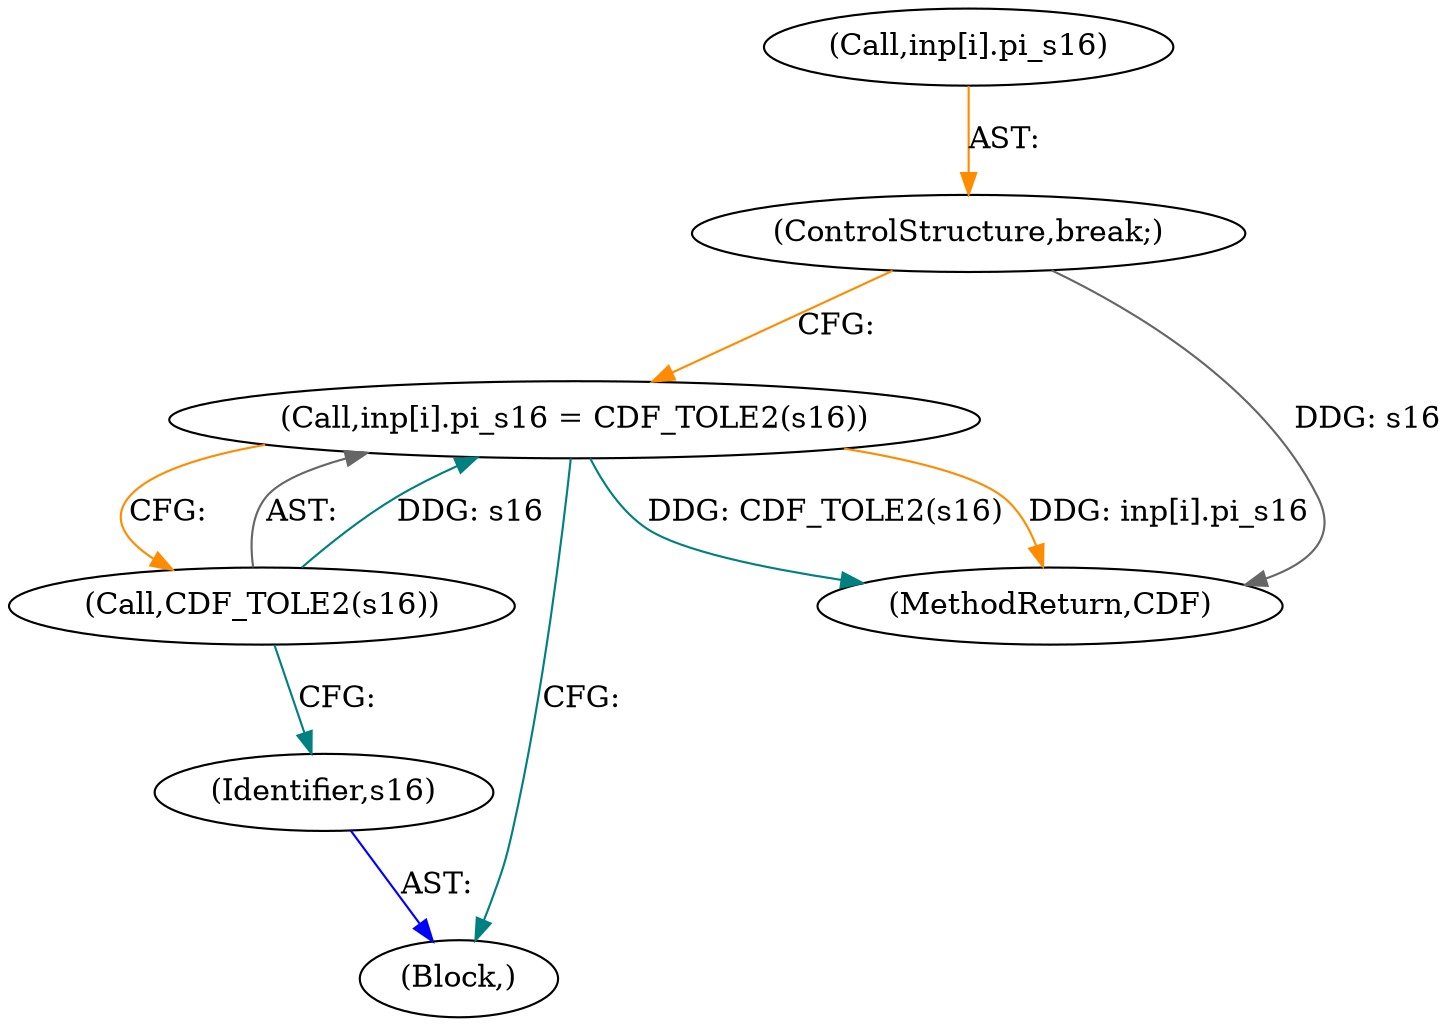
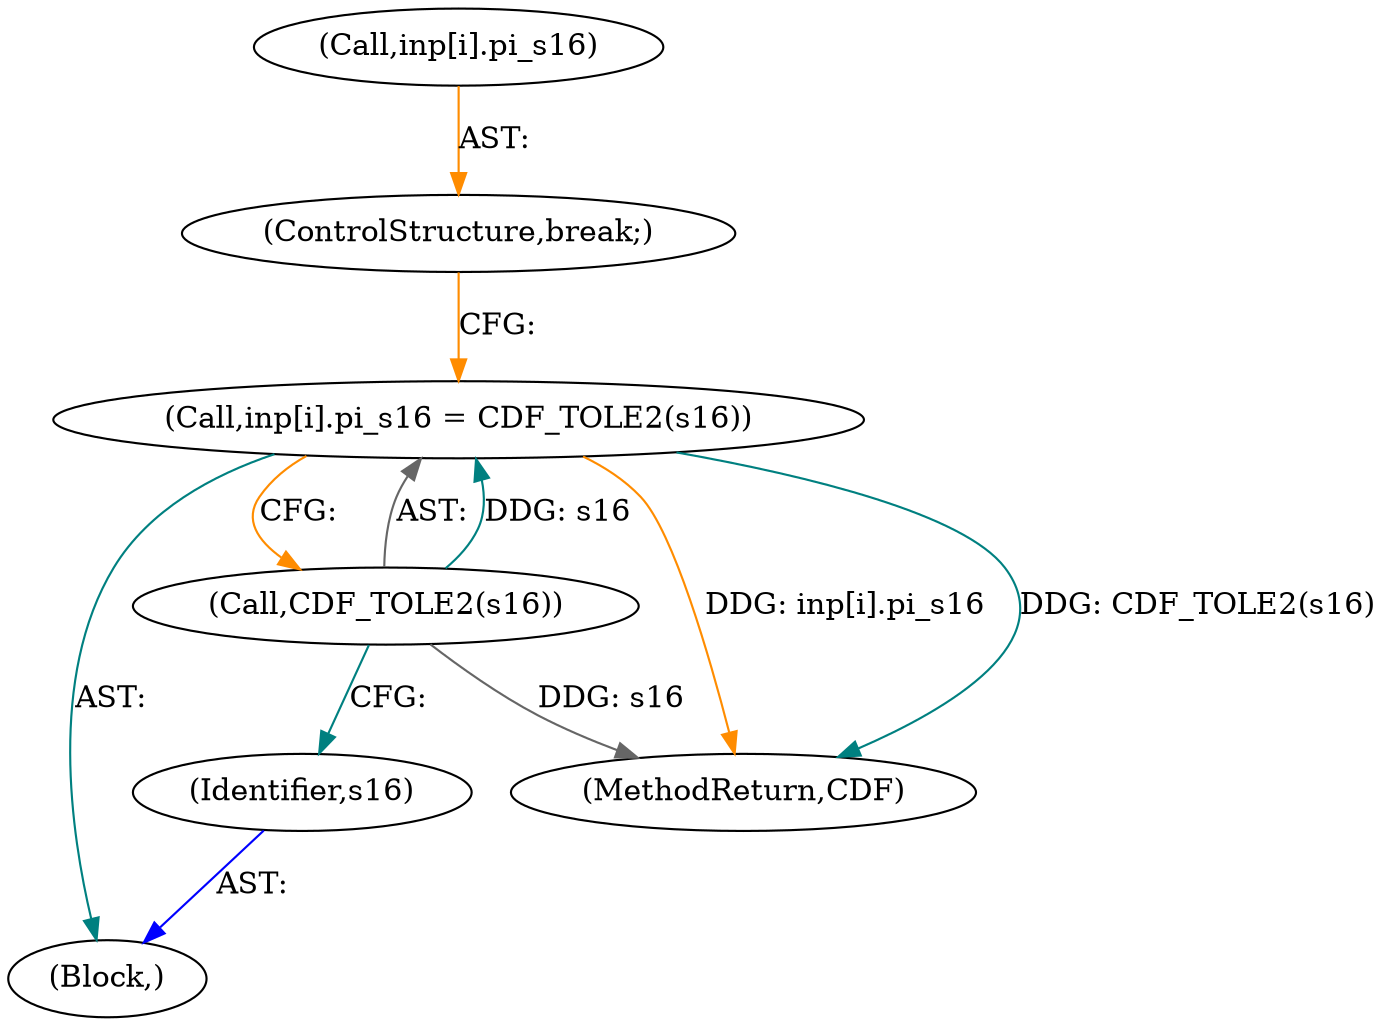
  digraph {
    edge [color=darkorange]
    n1 [label="(Call,inp[i].pi_s16 = CDF_TOLE2(s16))"]
    n2 [label="(Call,CDF_TOLE2(s16))"]
    n3 [label="(Block,)"]
    n4 [label="(MethodReturn,CDF)"]
    n5 [label="(Identifier,s16)"]
    n6 [label="(Call,inp[i].pi_s16)"]
    n7 [label="(ControlStructure,break;)"]
    n1 -> n2 [label="CFG: "]
-   n1 -> n3 [color=teal label="CFG: "]
+   n1 -> n3 [color=teal label="AST: "]
    n1 -> n4 [color=teal label="DDG: CDF_TOLE2(s16)"]
    n1 -> n4 [label="DDG: inp[i].pi_s16"]
    n2 -> n1 [color=gray40 label="AST: "]
    n2 -> n1 [color=teal label="DDG: s16"]
-   n7 -> n4 [color=gray40 label="DDG: s16"]
+   n2 -> n4 [color=gray40 label="DDG: s16"]
    n2 -> n5 [color=teal label="CFG: "]
    n5 -> n3 [color=blue label="AST: "]
    n6 -> n7 [label="AST: "]
    n7 -> n1 [label="CFG: "]
  }
